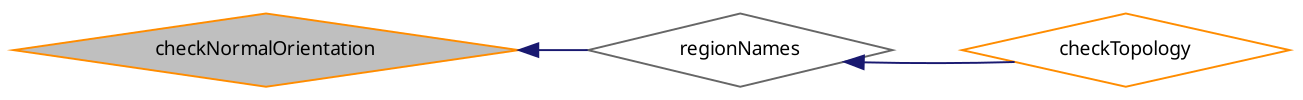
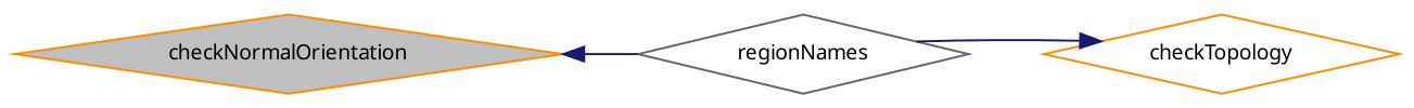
  digraph {
    fontname="Noto Sans"
    rankdir=LR
    node [color=darkorange fontname="Noto Sans" fontsize=10 shape=diamond]
    edge [color=midnightblue dir=back fontname="Noto Sans" fontsize=10 labelfontname=Helvetica labelfontsize=10 style=solid]
    n1 [fillcolor=grey75 fontcolor=black height=0.2 label=checkNormalOrientation style=filled width=0.4]
    n2 [color=gray40 height=0.2 label=regionNames width=0.4]
    n3 [height=0.2 label=checkTopology width=0.4]
    n1 -> n2
-   n2 -> n3
+   n3 -> n2
  }
